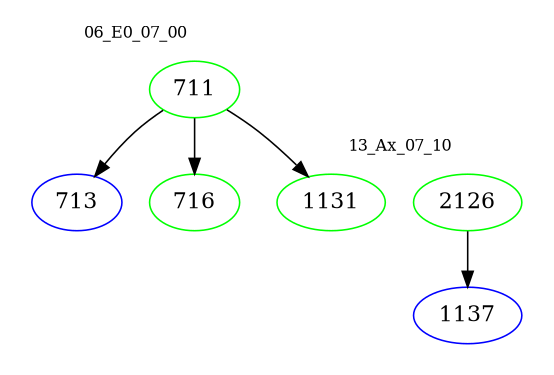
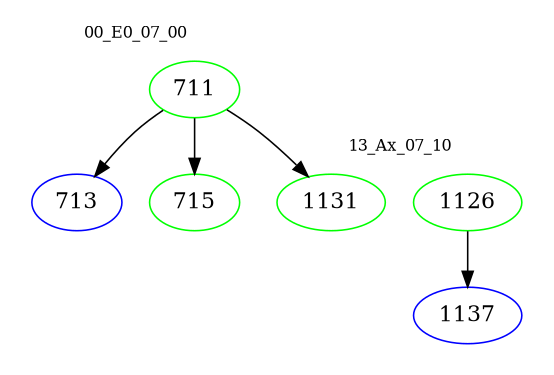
  digraph {
    node [color=green]
    edge [color=black]
-   n1 [label=2126]
+   n1 [label=1126]
    n2 [color=blue label=1137]
    n3 [label=1131]
    n4 [label=711]
    n5 [color=blue label=713]
-   n6 [label=716]
+   n6 [label=715]
    subgraph cluster_1 {
      color=white
      fontsize=10
      label="13_Ax_07_10"
      n1
      n2
      n3
    }
    subgraph cluster_2 {
      color=white
      fontsize=10
-     label="06_E0_07_00"
+     label="00_E0_07_00"
      n4
      n5
      n6
    }
    n1 -> n2
    n4 -> n3
    n4 -> n5
    n4 -> n6
  }
